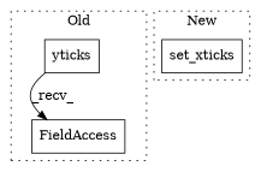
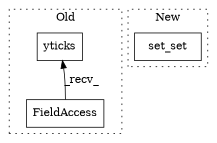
  digraph {
    node [a=32 shape=box]
    n1 [l="7,1" label=yticks s="863,887"]
    n2 [a=22 l=10 label=FieldAccess s=845]
-   n3 [l="11,1" label=set_xticks s="831,852"]
+   n3 [l="11,1" label=set_set s="831,852"]
    subgraph cluster_1 {
      label=Old
      style=dotted
      n1
      n2
    }
    subgraph cluster_2 {
      label=New
      style=dotted
      n3
    }
-   n1 -> n2 [label=_recv_]
+   n2 -> n1 [label=_recv_]
  }
